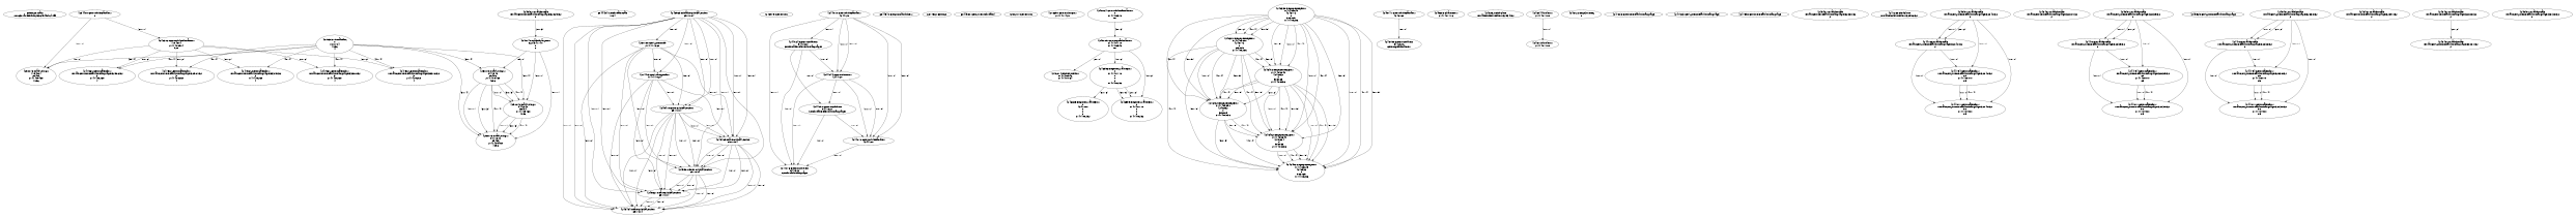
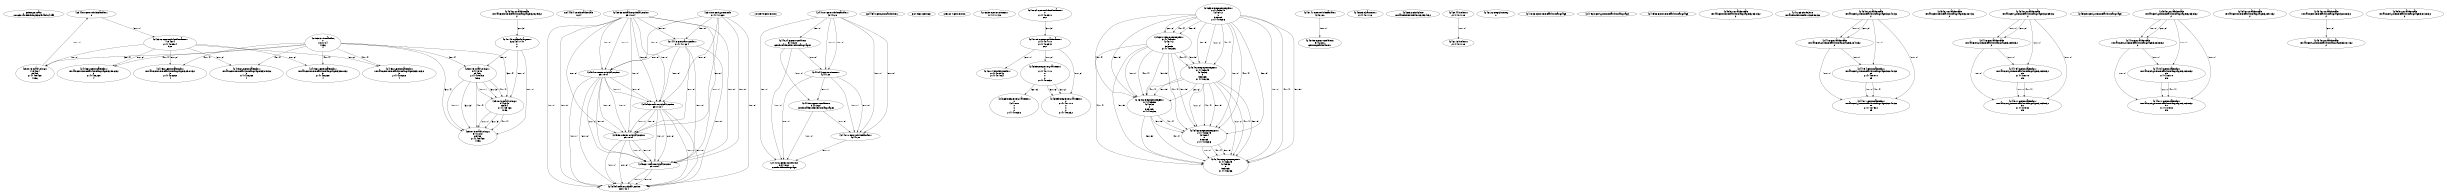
  digraph {
    n1 [label="6850628.main\n0006381a05e9f0dc2336454f0bc41fff"]
    n2 [label="4254480.GetModuleHandleW\n0"]
    n3 [label="4243306.GetModuleFileNameW\n4194304\n2147408904\n522"]
    n4 [label="4250073.LoadStringW\n4194304\n65485\n2147409468\n4096"]
    n5 [label="4247567.GetLocaleInfoW\nretval_GetUserDefaultUILanguage_32986_32\n3\n2147408268\n4"]
    n6 [label="4247567.GetLocaleInfoW\nretval_GetUserDefaultUILanguage_32987_32\n3\n2147408268\n4"]
    n7 [label="4247567.GetLocaleInfoW\nretval_GetUserDefaultUILanguage_33379_32\n3\n2147408268\n4"]
    n8 [label="4247567.GetLocaleInfoW\nretval_GetUserDefaultUILanguage_33380_32\n3\n2147408268\n4"]
    n9 [label="4247567.GetLocaleInfoW\nretval_GetUserDefaultUILanguage_33316_32\n3\n2147408268\n4"]
    n10 [label="6844434.SetThreadLocale\n1024"]
    n11 [label="4243965.InitializeCriticalSection\n6917004"]
    n12 [label="4250188.GetSystemInfo\n2147417660"]
    n13 [label="4214413.GetStartupInfoW\n2147417624"]
    n14 [label="4245418.EnterCriticalSection\n6917004"]
    n15 [label="4245469.LeaveCriticalSection\n6917004"]
    n16 [label="4245580.EnterCriticalSection\n6917004"]
    n17 [label="4245621.LeaveCriticalSection\n6917004"]
    n18 [label="4245454.LeaveCriticalSection\n6917004"]
    n19 [label="4243979.GetVersion\n"]
    n20 [label="4244018.GetModuleHandleW\n4244120"]
    n21 [label="4244024.GetProcAddress\n9441320\nGetThreadPreferredUILanguages"]
    n22 [label="4244044.GetVersionExW\n4244120"]
    n23 [label="4244070.GetModuleHandleW\n4244120"]
    n24 [label="4244076.GetProcAddress\n9441320\nGetThreadUILanguage"]
    n25 [label="4244050.GetProcAddress\n9441320\nSetThreadPreferredUILanguages"]
    n26 [label="6844540.GetCommandLineW\n"]
    n27 [label="6844560.GetACP\n"]
-   n28 [label="6844580.GetCurrentThreadId\n"]
    n29 [label="4250204.GetVersion\n"]
    n30 [label="4276690.GetVersionExW\n2147417420"]
    n31 [label="4248064.GetModuleFileNameW\n0\n2147408370\n261"]
    n32 [label="4245785.GetLongPathNameW\n2147407710\n2147406542\n261"]
    n33 [label="4246014.FindFirstFileW\n2147406542\n2147407064"]
    n34 [label="4246556.RegQueryValueExW\n0\n2147407710\n0\n0\n0\n2147408232"]
    n35 [label="4246599.RegQueryValueExW\n0\n2147407710\n0\n0\n0\n2147408232"]
    n36 [label="4215383.VirtualAlloc\n0\n1310704\n4096\n4"]
    n37 [label="4250073.LoadStringW\n9441348\n65485\n2147409468\n4096"]
    n38 [label="4250073.LoadStringW\n9441348\n65484\n2147409468\n4096"]
    n39 [label="4250073.LoadStringW\n9441348\n65483\n2147409468\n4096"]
    n40 [label="4246338.RegOpenKeyExW\n2147483649\n4246772\n0\n983065\n2147408236"]
    n41 [label="4246372.RegOpenKeyExW\n2147483650\n4246772\n0\n983065\n2147408236"]
    n42 [label="4246402.RegOpenKeyExW\n2147483649\n4246832\n0\n983065\n2147408236"]
    n43 [label="4246432.RegOpenKeyExW\n2147483650\n4246832\n0\n983065\n2147408236"]
    n44 [label="4246462.RegOpenKeyExW\n2147483649\n4246884\n0\n983065\n2147408236"]
    n45 [label="4246492.RegOpenKeyExW\n2147483649\n4246936\n0\n983065\n2147408236"]
    n46 [label="4245741.GetModuleHandleW\n4246160"]
    n47 [label="4245758.GetProcAddress\n9441320\nGetLongPathNameW"]
    n48 [label="4246635.RegQueryValueExW\n0\n4247000\n0\n0\n0\n2147408232"]
    n49 [label="4245683.CharNextW\n2147407716"]
    n50 [label="4246032.FindClose\nretval_FindFirstFileW_32934_32"]
    n51 [label="4246044.lstrlenW\n2147407108"]
    n52 [label="4246113.lstrlenW\n2147407108"]
    n53 [label="4246722.RegCloseKey\n0"]
    n54 [label="4247883.GetUserDefaultUILanguage\n"]
    n55 [label="4245487.IsValidLocale\nretval_GetUserDefaultUILanguage_32829_32\n2"]
    n56 [label="4248145.LoadLibraryExW\n3224341740\n0\n2"]
    n57 [label="4247923.GetSystemDefaultUILanguage\n"]
    n58 [label="4247558.GetUserDefaultUILanguage\n"]
    n59 [label="4245487.IsValidLocale\nretval_GetUserDefaultUILanguage_32830_32\n2"]
    n60 [label="4247263.FindClose\nretval_FindFirstFileW_32996_32"]
    n61 [label="4245487.IsValidLocale\nretval_GetSystemDefaultUILanguage_32840_32\n2"]
    n62 [label="4244766.IsValidLocale\nretval_GetSystemDefaultUILanguage_32840_32\n2"]
    n63 [label="4244794.GetLocaleInfoW\nretval_GetSystemDefaultUILanguage_32840_32\n89\n2147408070\n85"]
    n64 [label="4244811.GetLocaleInfoW\nretval_GetSystemDefaultUILanguage_32840_32\n90\n2147407900\n85"]
    n65 [label="4245487.IsValidLocale\nretval_GetUserDefaultUILanguage_32887_32\n2"]
    n66 [label="4245487.IsValidLocale\nretval_GetSystemDefaultUILanguage_32839_32\n2"]
    n67 [label="4244766.IsValidLocale\nretval_GetSystemDefaultUILanguage_32839_32\n2"]
    n68 [label="4244794.GetLocaleInfoW\nretval_GetSystemDefaultUILanguage_32839_32\n89\n2147408070\n85"]
    n69 [label="4244811.GetLocaleInfoW\nretval_GetSystemDefaultUILanguage_32839_32\n90\n2147407900\n85"]
    n70 [label="4245525.GetSystemDefaultUILanguage\n"]
    n71 [label="4245487.IsValidLocale\nretval_GetSystemDefaultUILanguage_32838_32\n2"]
    n72 [label="4244766.IsValidLocale\nretval_GetSystemDefaultUILanguage_32838_32\n2"]
    n73 [label="4244794.GetLocaleInfoW\nretval_GetSystemDefaultUILanguage_32838_32\n89\n2147408070\n85"]
    n74 [label="4244811.GetLocaleInfoW\nretval_GetSystemDefaultUILanguage_32838_32\n90\n2147407900\n85"]
    n75 [label="4245487.IsValidLocale\nretval_GetUserDefaultUILanguage_32891_32\n2"]
    n76 [label="4245487.IsValidLocale\nretval_GetUserDefaultUILanguage_32888_32\n2"]
    n77 [label="4245487.IsValidLocale\nretval_GetSystemDefaultUILanguage_33081_32\n2"]
    n78 [label="4245487.IsValidLocale\nretval_GetSystemDefaultUILanguage_33138_32\n2"]
    n2 -> n3 [label="(0-->1)"]
-   n2 -> n4 [label="(0-->1)"]
+   n4 -> n2 [label="(0-->1)"]
    n3 -> n4 [label="(1-->1)"]
    n3 -> n5 [label="(0-->2)"]
    n3 -> n6 [label="(0-->2)"]
    n3 -> n7 [label="(0-->2)"]
    n3 -> n8 [label="(0-->2)"]
    n3 -> n9 [label="(0-->2)"]
-   n11 -> n12 [label="(0-->0)"]
    n11 -> n13 [label="(0-->0)"]
    n11 -> n14 [label="(1-->1)"]
    n11 -> n14 [label="(0-->0)"]
    n11 -> n15 [label="(1-->1)"]
    n11 -> n15 [label="(0-->0)"]
    n11 -> n16 [label="(1-->1)"]
    n11 -> n16 [label="(0-->0)"]
    n11 -> n17 [label="(1-->1)"]
    n11 -> n17 [label="(0-->0)"]
    n11 -> n18 [label="(1-->1)"]
    n11 -> n18 [label="(0-->0)"]
    n12 -> n13 [label="(0-->0)"]
    n12 -> n14 [label="(0-->0)"]
    n12 -> n15 [label="(0-->0)"]
    n12 -> n16 [label="(0-->0)"]
    n12 -> n17 [label="(0-->0)"]
    n12 -> n18 [label="(0-->0)"]
    n13 -> n14 [label="(0-->0)"]
    n13 -> n15 [label="(0-->0)"]
    n13 -> n16 [label="(0-->0)"]
    n13 -> n17 [label="(0-->0)"]
    n13 -> n18 [label="(0-->0)"]
    n14 -> n15 [label="(1-->1)"]
    n14 -> n15 [label="(0-->0)"]
    n14 -> n16 [label="(1-->1)"]
    n14 -> n16 [label="(0-->0)"]
    n14 -> n17 [label="(1-->1)"]
    n14 -> n17 [label="(0-->0)"]
    n14 -> n18 [label="(1-->1)"]
    n14 -> n18 [label="(0-->0)"]
    n15 -> n16 [label="(1-->1)"]
    n15 -> n16 [label="(0-->0)"]
    n15 -> n17 [label="(1-->1)"]
    n15 -> n17 [label="(0-->0)"]
    n15 -> n18 [label="(1-->1)"]
    n15 -> n18 [label="(0-->0)"]
    n16 -> n17 [label="(1-->1)"]
    n16 -> n17 [label="(0-->0)"]
    n16 -> n18 [label="(1-->1)"]
    n16 -> n18 [label="(0-->0)"]
    n17 -> n18 [label="(1-->1)"]
    n17 -> n18 [label="(0-->0)"]
    n20 -> n21 [label="(0-->1)"]
    n20 -> n22 [label="(1-->1)"]
    n20 -> n22 [label="(0-->0)"]
    n20 -> n23 [label="(1-->1)"]
    n20 -> n23 [label="(0-->0)"]
    n20 -> n24 [label="(0-->1)"]
    n21 -> n22 [label="(1-->0)"]
    n21 -> n24 [label="(1-->1)"]
    n21 -> n25 [label="(1-->1)"]
    n22 -> n23 [label="(1-->1)"]
    n22 -> n23 [label="(0-->0)"]
    n22 -> n24 [label="(0-->1)"]
    n22 -> n25 [label="(0-->1)"]
    n23 -> n24 [label="(0-->1)"]
    n25 -> n23 [label="(1-->0)"]
    n25 -> n24 [label="(1-->1)"]
    n31 -> n32 [label="(3-->3)"]
    n32 -> n33 [label="(2-->1)"]
    n32 -> n34 [label="(1-->2)"]
    n32 -> n35 [label="(1-->2)"]
    n34 -> n35 [label="(2-->2)"]
    n34 -> n35 [label="(6-->6)"]
    n34 -> n48 [label="(6-->6)"]
    n36 -> n4 [label="(3-->4)"]
    n36 -> n5 [label="(4-->4)"]
    n36 -> n6 [label="(4-->4)"]
    n36 -> n7 [label="(4-->4)"]
    n36 -> n8 [label="(4-->4)"]
    n36 -> n9 [label="(4-->4)"]
    n36 -> n37 [label="(3-->4)"]
    n36 -> n38 [label="(3-->4)"]
    n36 -> n39 [label="(3-->4)"]
    n37 -> n38 [label="(1-->1)"]
    n37 -> n38 [label="(3-->3)"]
    n37 -> n38 [label="(4-->4)"]
    n37 -> n39 [label="(1-->1)"]
    n37 -> n39 [label="(3-->3)"]
    n37 -> n39 [label="(4-->4)"]
    n38 -> n39 [label="(1-->1)"]
    n38 -> n39 [label="(3-->3)"]
    n38 -> n39 [label="(4-->4)"]
    n40 -> n41 [label="(2-->2)"]
    n40 -> n41 [label="(4-->4)"]
    n40 -> n41 [label="(5-->5)"]
    n40 -> n42 [label="(1-->1)"]
    n40 -> n42 [label="(4-->4)"]
    n40 -> n42 [label="(5-->5)"]
    n40 -> n43 [label="(4-->4)"]
    n40 -> n43 [label="(5-->5)"]
    n40 -> n44 [label="(1-->1)"]
    n40 -> n44 [label="(4-->4)"]
    n40 -> n44 [label="(5-->5)"]
    n40 -> n45 [label="(1-->1)"]
    n40 -> n45 [label="(4-->4)"]
    n40 -> n45 [label="(5-->5)"]
    n41 -> n42 [label="(4-->4)"]
    n41 -> n42 [label="(5-->5)"]
    n41 -> n43 [label="(1-->1)"]
    n41 -> n43 [label="(4-->4)"]
    n41 -> n43 [label="(5-->5)"]
    n41 -> n44 [label="(4-->4)"]
    n41 -> n44 [label="(5-->5)"]
    n41 -> n45 [label="(4-->4)"]
    n41 -> n45 [label="(5-->5)"]
    n42 -> n43 [label="(2-->2)"]
    n42 -> n43 [label="(4-->4)"]
    n42 -> n43 [label="(5-->5)"]
    n42 -> n44 [label="(1-->1)"]
    n42 -> n44 [label="(4-->4)"]
    n42 -> n44 [label="(5-->5)"]
    n42 -> n45 [label="(1-->1)"]
    n42 -> n45 [label="(4-->4)"]
    n42 -> n45 [label="(5-->5)"]
    n43 -> n44 [label="(4-->4)"]
    n43 -> n44 [label="(5-->5)"]
    n43 -> n45 [label="(4-->4)"]
    n43 -> n45 [label="(5-->5)"]
    n44 -> n45 [label="(1-->1)"]
    n44 -> n45 [label="(4-->4)"]
    n44 -> n45 [label="(5-->5)"]
    n46 -> n47 [label="(0-->1)"]
    n51 -> n52 [label="(1-->1)"]
    n55 -> n56 [label="(2-->3)"]
    n56 -> n37 [label="(0-->1)"]
    n56 -> n38 [label="(0-->1)"]
    n56 -> n39 [label="(0-->1)"]
    n61 -> n62 [label="(1-->1)"]
    n61 -> n62 [label="(2-->2)"]
    n61 -> n63 [label="(1-->1)"]
    n61 -> n64 [label="(1-->1)"]
    n62 -> n63 [label="(1-->1)"]
    n62 -> n64 [label="(1-->1)"]
    n63 -> n64 [label="(1-->1)"]
    n63 -> n64 [label="(4-->4)"]
    n66 -> n67 [label="(1-->1)"]
    n66 -> n67 [label="(2-->2)"]
    n66 -> n68 [label="(1-->1)"]
    n66 -> n69 [label="(1-->1)"]
    n67 -> n68 [label="(1-->1)"]
    n67 -> n69 [label="(1-->1)"]
    n68 -> n69 [label="(1-->1)"]
    n68 -> n69 [label="(4-->4)"]
    n71 -> n72 [label="(1-->1)"]
    n71 -> n72 [label="(2-->2)"]
    n71 -> n73 [label="(1-->1)"]
    n71 -> n74 [label="(1-->1)"]
    n72 -> n73 [label="(1-->1)"]
    n72 -> n74 [label="(1-->1)"]
    n73 -> n74 [label="(1-->1)"]
    n73 -> n74 [label="(4-->4)"]
    n76 -> n77 [label="(2-->2)"]
  }
